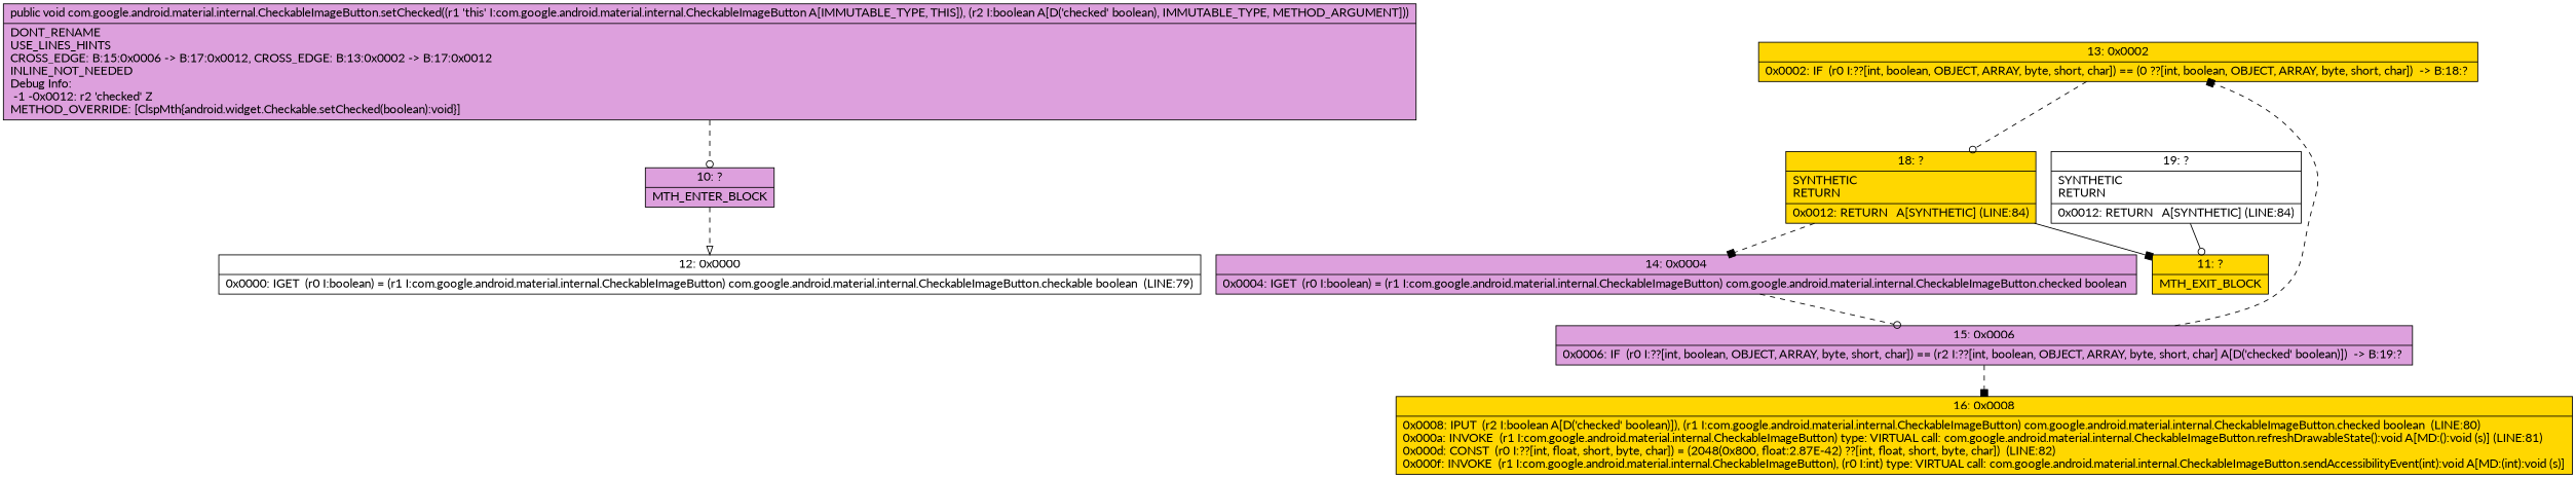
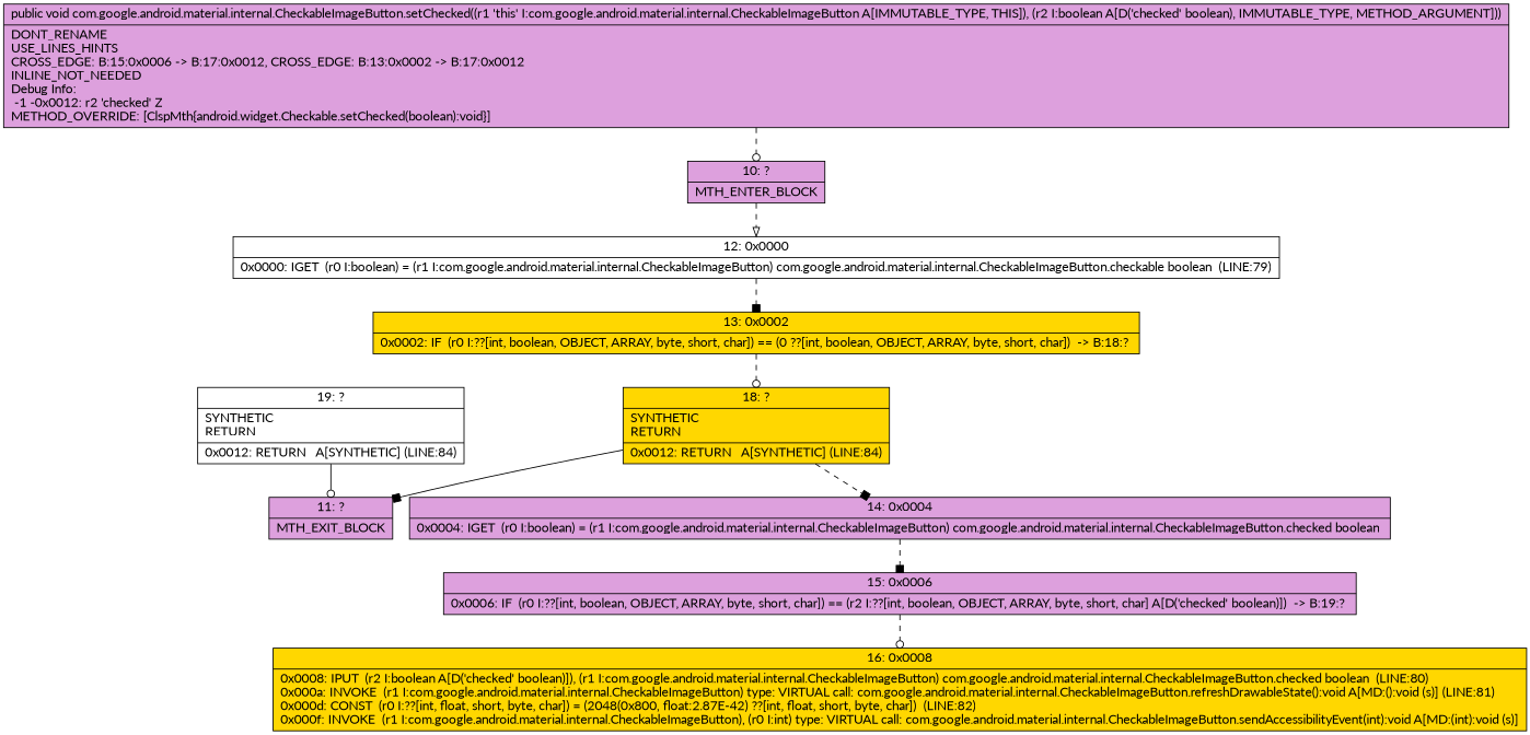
  digraph {
    fontname=Lato
    node [fillcolor=plum fontname=Lato shape=record style=filled]
    edge [arrowhead=box fontname=Lato style=dashed]
    n1 [label="{10\:\ ?|MTH_ENTER_BLOCK\l}"]
    n2 [fillcolor=white label="{12\:\ 0x0000|0x0000: IGET  (r0 I:boolean) = (r1 I:com.google.android.material.internal.CheckableImageButton) com.google.android.material.internal.CheckableImageButton.checkable boolean  (LINE:79)\l}"]
    n3 [fillcolor=gold label="{13\:\ 0x0002|0x0002: IF  (r0 I:??[int, boolean, OBJECT, ARRAY, byte, short, char]) == (0 ??[int, boolean, OBJECT, ARRAY, byte, short, char])  \-\> B:18:? \l}"]
    n4 [fillcolor=gold label="{18\:\ ?|SYNTHETIC\lRETURN\l|0x0012: RETURN   A[SYNTHETIC] (LINE:84)\l}"]
    n5 [label="{14\:\ 0x0004|0x0004: IGET  (r0 I:boolean) = (r1 I:com.google.android.material.internal.CheckableImageButton) com.google.android.material.internal.CheckableImageButton.checked boolean \l}"]
    n6 [label="{15\:\ 0x0006|0x0006: IF  (r0 I:??[int, boolean, OBJECT, ARRAY, byte, short, char]) == (r2 I:??[int, boolean, OBJECT, ARRAY, byte, short, char] A[D('checked' boolean)])  \-\> B:19:? \l}"]
-   n7 [fillcolor=gold label="{11\:\ ?|MTH_EXIT_BLOCK\l}"]
+   n7 [label="{11\:\ ?|MTH_EXIT_BLOCK\l}"]
    n8 [fillcolor=gold label="{16\:\ 0x0008|0x0008: IPUT  (r2 I:boolean A[D('checked' boolean)]), (r1 I:com.google.android.material.internal.CheckableImageButton) com.google.android.material.internal.CheckableImageButton.checked boolean  (LINE:80)\l0x000a: INVOKE  (r1 I:com.google.android.material.internal.CheckableImageButton) type: VIRTUAL call: com.google.android.material.internal.CheckableImageButton.refreshDrawableState():void A[MD:():void (s)] (LINE:81)\l0x000d: CONST  (r0 I:??[int, float, short, byte, char]) = (2048(0x800, float:2.87E\-42) ??[int, float, short, byte, char])  (LINE:82)\l0x000f: INVOKE  (r1 I:com.google.android.material.internal.CheckableImageButton), (r0 I:int) type: VIRTUAL call: com.google.android.material.internal.CheckableImageButton.sendAccessibilityEvent(int):void A[MD:(int):void (s)]\l}"]
    n9 [fillcolor=white label="{19\:\ ?|SYNTHETIC\lRETURN\l|0x0012: RETURN   A[SYNTHETIC] (LINE:84)\l}"]
    n10 [label="{public void com.google.android.material.internal.CheckableImageButton.setChecked((r1 'this' I:com.google.android.material.internal.CheckableImageButton A[IMMUTABLE_TYPE, THIS]), (r2 I:boolean A[D('checked' boolean), IMMUTABLE_TYPE, METHOD_ARGUMENT]))  | DONT_RENAME\lUSE_LINES_HINTS\lCROSS_EDGE: B:15:0x0006 \-\> B:17:0x0012, CROSS_EDGE: B:13:0x0002 \-\> B:17:0x0012\lINLINE_NOT_NEEDED\lDebug Info:\l  \-1 \-0x0012: r2 'checked' Z\lMETHOD_OVERRIDE: [ClspMth\{android.widget.Checkable.setChecked(boolean):void\}]\l}"]
    n1 -> n2 [arrowhead=onormal]
-   n6 -> n3
+   n2 -> n3
    n3 -> n4 [arrowhead=odot]
    n4 -> n5
    n4 -> n7 [style=solid]
-   n5 -> n6 [arrowhead=odot]
-   n6 -> n8
+   n5 -> n6
+   n6 -> n8 [arrowhead=odot]
    n9 -> n7 [arrowhead=odot style=solid]
    n10 -> n1 [arrowhead=odot]
  }
